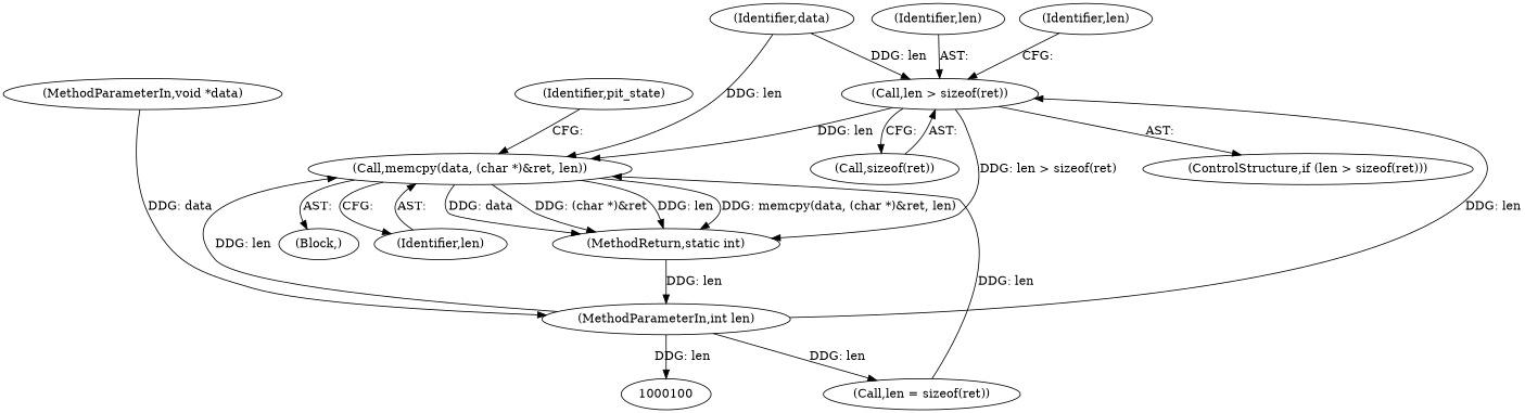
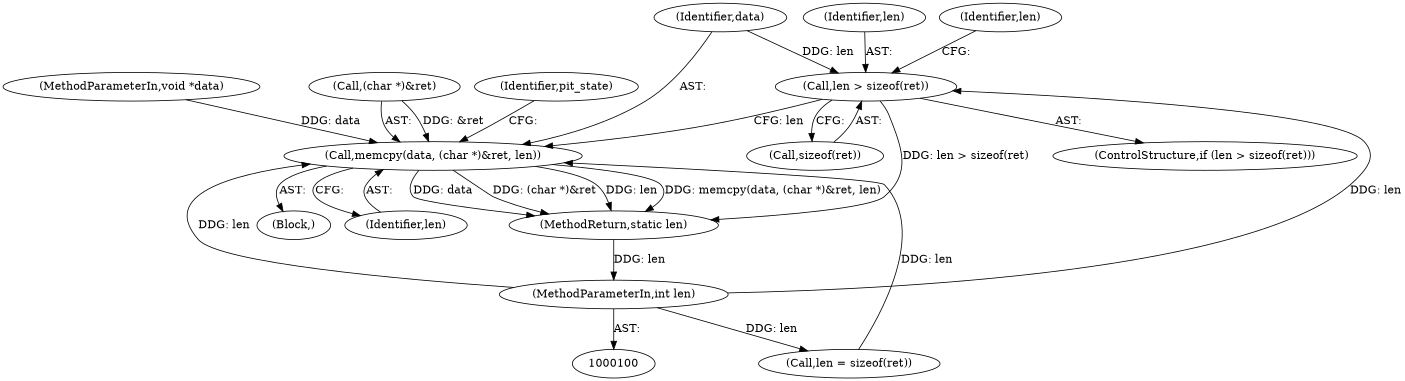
  digraph {
    n1 [label="(Call,len > sizeof(ret))"]
    n2 [label="(Call,memcpy(data, (char *)&ret, len))"]
    n3 [label="(Call,sizeof(ret))"]
-   n4 [label="(MethodReturn,static int)"]
+   n4 [label="(MethodReturn,static len)"]
    n5 [label="(ControlStructure,if (len > sizeof(ret)))"]
    n6 [label="(Block,)"]
    n7 [label="(Identifier,len)"]
    n8 [label="(MethodParameterIn,int len)"]
    n9 [label="(Call,len = sizeof(ret))"]
    1000100
    n11 [label="(Identifier,len)"]
    n12 [label="(Identifier,data)"]
    n13 [label="(MethodParameterIn,void *data)"]
+   n14 [label="(Call,(char *)&ret)"]
    n15 [label="(Identifier,pit_state)"]
    n16 [label="(Identifier,len)"]
-   n1 -> n2 [label="DDG: len"]
+   n1 -> n2 [label="CFG: len"]
    n1 -> n3 [label="CFG: "]
    n1 -> n4 [label="DDG: len > sizeof(ret)"]
    n1 -> n5 [label="AST: "]
    n2 -> n4 [label="DDG: (char *)&ret"]
    n2 -> n4 [label="DDG: len"]
    n2 -> n4 [label="DDG: memcpy(data, (char *)&ret, len)"]
    n2 -> n4 [label="DDG: data"]
    n2 -> n6 [label="AST: "]
    n2 -> n7 [label="CFG: "]
    n3 -> n1 [label="AST: "]
    n4 -> n8 [label="DDG: len"]
    n7 -> n2 [label="AST: "]
    n8 -> n1 [label="DDG: len"]
    n8 -> n2 [label="DDG: len"]
    n8 -> n9 [label="DDG: len"]
-   n8 -> 1000100 [label="DDG: len"]
+   n8 -> 1000100 [label="AST: "]
    n9 -> n2 [label="DDG: len"]
    n11 -> n1 [label="AST: "]
    n12 -> n1 [label="DDG: len"]
-   n12 -> n2 [label="DDG: len"]
-   n13 -> n8 [label="DDG: data"]
+   n12 -> n2 [label="AST: "]
+   n13 -> n2 [label="DDG: data"]
+   n14 -> n2 [label="AST: "]
+   n14 -> n2 [label="DDG: &ret"]
    n15 -> n2 [label="CFG: "]
    n16 -> n1 [label="CFG: "]
  }
